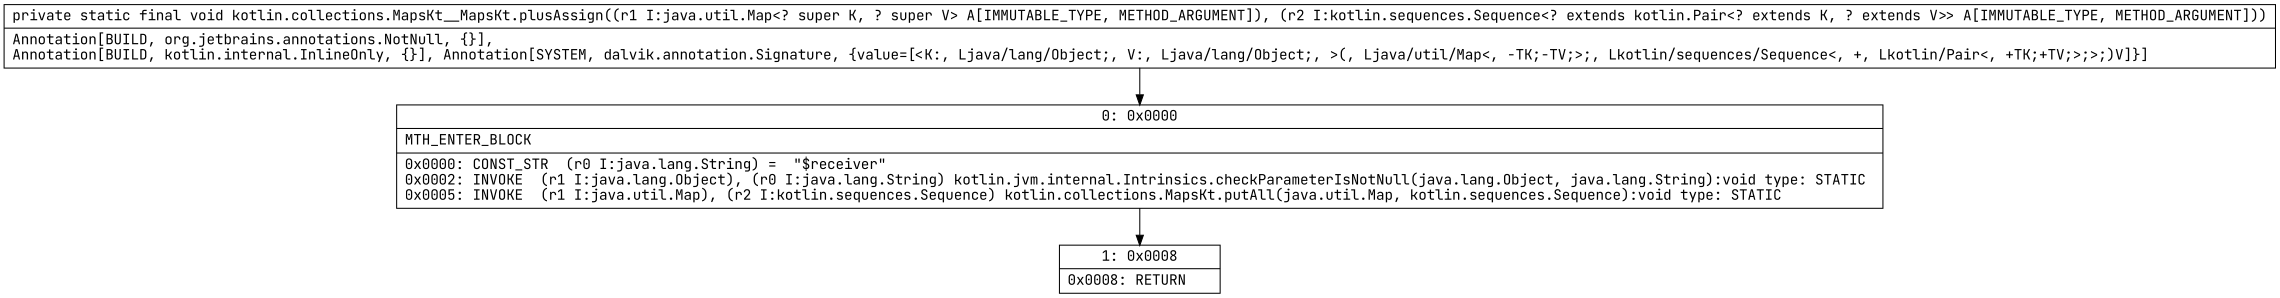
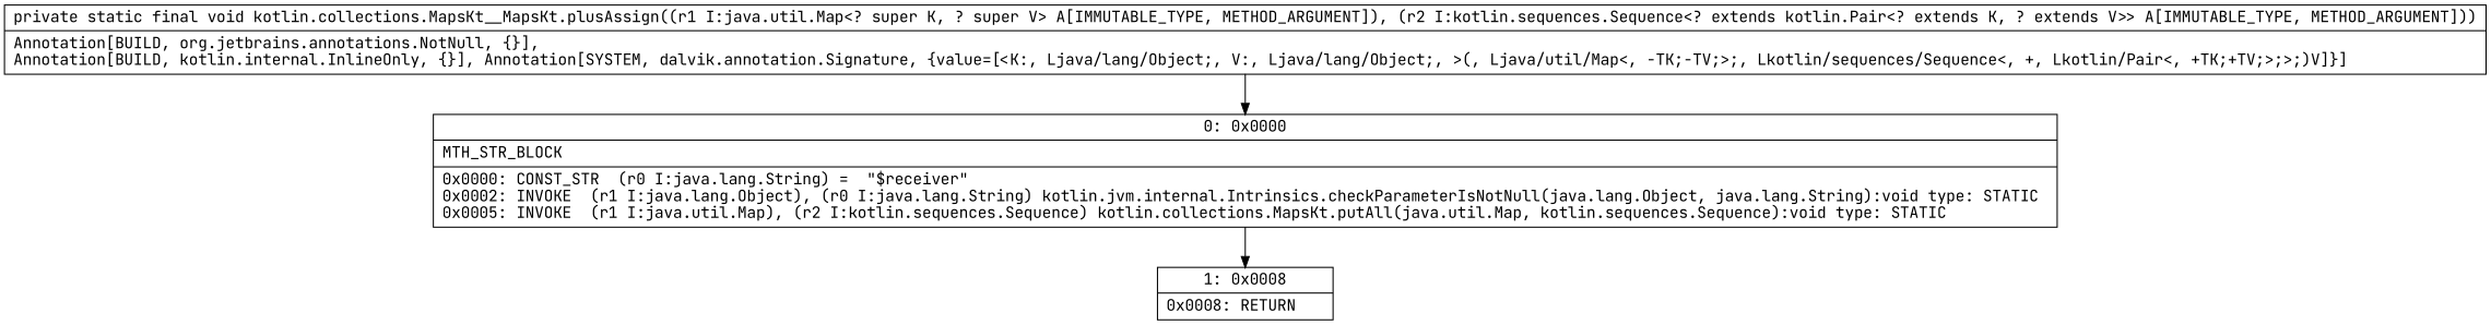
  digraph {
    fontname="JetBrains Mono"
    node [shape=record fontname="JetBrains Mono"]
    edge [fontname="JetBrains Mono"]
-   n1 [label="{0\:\ 0x0000|MTH_ENTER_BLOCK\l|0x0000: CONST_STR  (r0 I:java.lang.String) =  \"$receiver\" \l0x0002: INVOKE  (r1 I:java.lang.Object), (r0 I:java.lang.String) kotlin.jvm.internal.Intrinsics.checkParameterIsNotNull(java.lang.Object, java.lang.String):void type: STATIC \l0x0005: INVOKE  (r1 I:java.util.Map), (r2 I:kotlin.sequences.Sequence) kotlin.collections.MapsKt.putAll(java.util.Map, kotlin.sequences.Sequence):void type: STATIC \l}"]
+   n1 [label="{0\:\ 0x0000|MTH_STR_BLOCK\l|0x0000: CONST_STR  (r0 I:java.lang.String) =  \"$receiver\" \l0x0002: INVOKE  (r1 I:java.lang.Object), (r0 I:java.lang.String) kotlin.jvm.internal.Intrinsics.checkParameterIsNotNull(java.lang.Object, java.lang.String):void type: STATIC \l0x0005: INVOKE  (r1 I:java.util.Map), (r2 I:kotlin.sequences.Sequence) kotlin.collections.MapsKt.putAll(java.util.Map, kotlin.sequences.Sequence):void type: STATIC \l}"]
    n2 [label="{1\:\ 0x0008|0x0008: RETURN   \l}"]
    n3 [label="{private static final void kotlin.collections.MapsKt__MapsKt.plusAssign((r1 I:java.util.Map\<? super K, ? super V\> A[IMMUTABLE_TYPE, METHOD_ARGUMENT]), (r2 I:kotlin.sequences.Sequence\<? extends kotlin.Pair\<? extends K, ? extends V\>\> A[IMMUTABLE_TYPE, METHOD_ARGUMENT]))  | Annotation[BUILD, org.jetbrains.annotations.NotNull, \{\}], \lAnnotation[BUILD, kotlin.internal.InlineOnly, \{\}], Annotation[SYSTEM, dalvik.annotation.Signature, \{value=[\<K:, Ljava\/lang\/Object;, V:, Ljava\/lang\/Object;, \>(, Ljava\/util\/Map\<, \-TK;\-TV;\>;, Lkotlin\/sequences\/Sequence\<, +, Lkotlin\/Pair\<, +TK;+TV;\>;\>;)V]\}]\l}"]
    n1 -> n2
    n3 -> n1
  }
